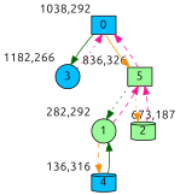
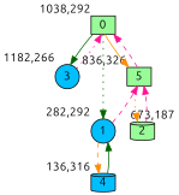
  digraph {
    bgcolor=white
    fontname=Ubuntu
    node [fillcolor=palegreen fixedsize=true fontname=Ubuntu shape=box style=filled]
    edge [color=deeppink fontname=Ubuntu style=dashed]
-   0 [fillcolor=deepskyblue height=0.3 width=0.4 xlabel="1038,292"]
+   0 [height=0.3 width=0.4 xlabel="1038,292"]
    3 [fillcolor=deepskyblue height=0.3 shape=circle width=0.4 xlabel="1182,266"]
    5 [height=0.3 width=0.4 xlabel="836,326"]
-   1 [height=0.3 shape=circle width=0.4 xlabel="282,292"]
+   1 [fillcolor=deepskyblue height=0.3 shape=circle width=0.4 xlabel="282,292"]
    2 [height=0.3 shape=cylinder width=0.4 xlabel="673,187"]
    4 [fillcolor=deepskyblue height=0.3 shape=cylinder width=0.4 xlabel="136,316"]
    0 -> 3 [color=darkgreen style=solid]
    0 -> 5 [color=darkorange style=solid]
    3 -> 0 [style=dotted]
    5 -> 0
-   5 -> 1 [color=darkgreen style=dotted]
+   0 -> 1 [color=darkgreen style=dotted]
    5 -> 2 [color=darkorange style=dotted]
    1 -> 5
    1 -> 4 [color=darkorange]
    2 -> 5
    4 -> 1 [color=darkgreen style=solid]
  }
